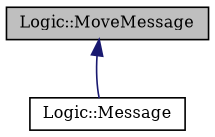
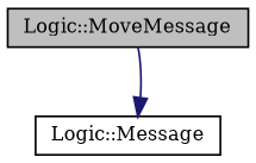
  digraph {
    fontname="DejaVu Serif"
    node [color=black fontname="DejaVu Serif" fontsize=10 shape=record style=filled]
    n1 [fillcolor=grey75 fontcolor=black height=0.2 label="Logic::MoveMessage" width=0.4]
    n2 [fillcolor=white height=0.2 label="Logic::Message" width=0.4]
-   n1 -> n2 [color=midnightblue dir=back fontname="DejaVu Serif" fontsize=10 labelfontname=FreeSans labelfontsize=10 style=solid]
+   n2 -> n1 [color=midnightblue dir=back fontname="DejaVu Serif" fontsize=10 labelfontname=FreeSans labelfontsize=10 style=solid]
  }
